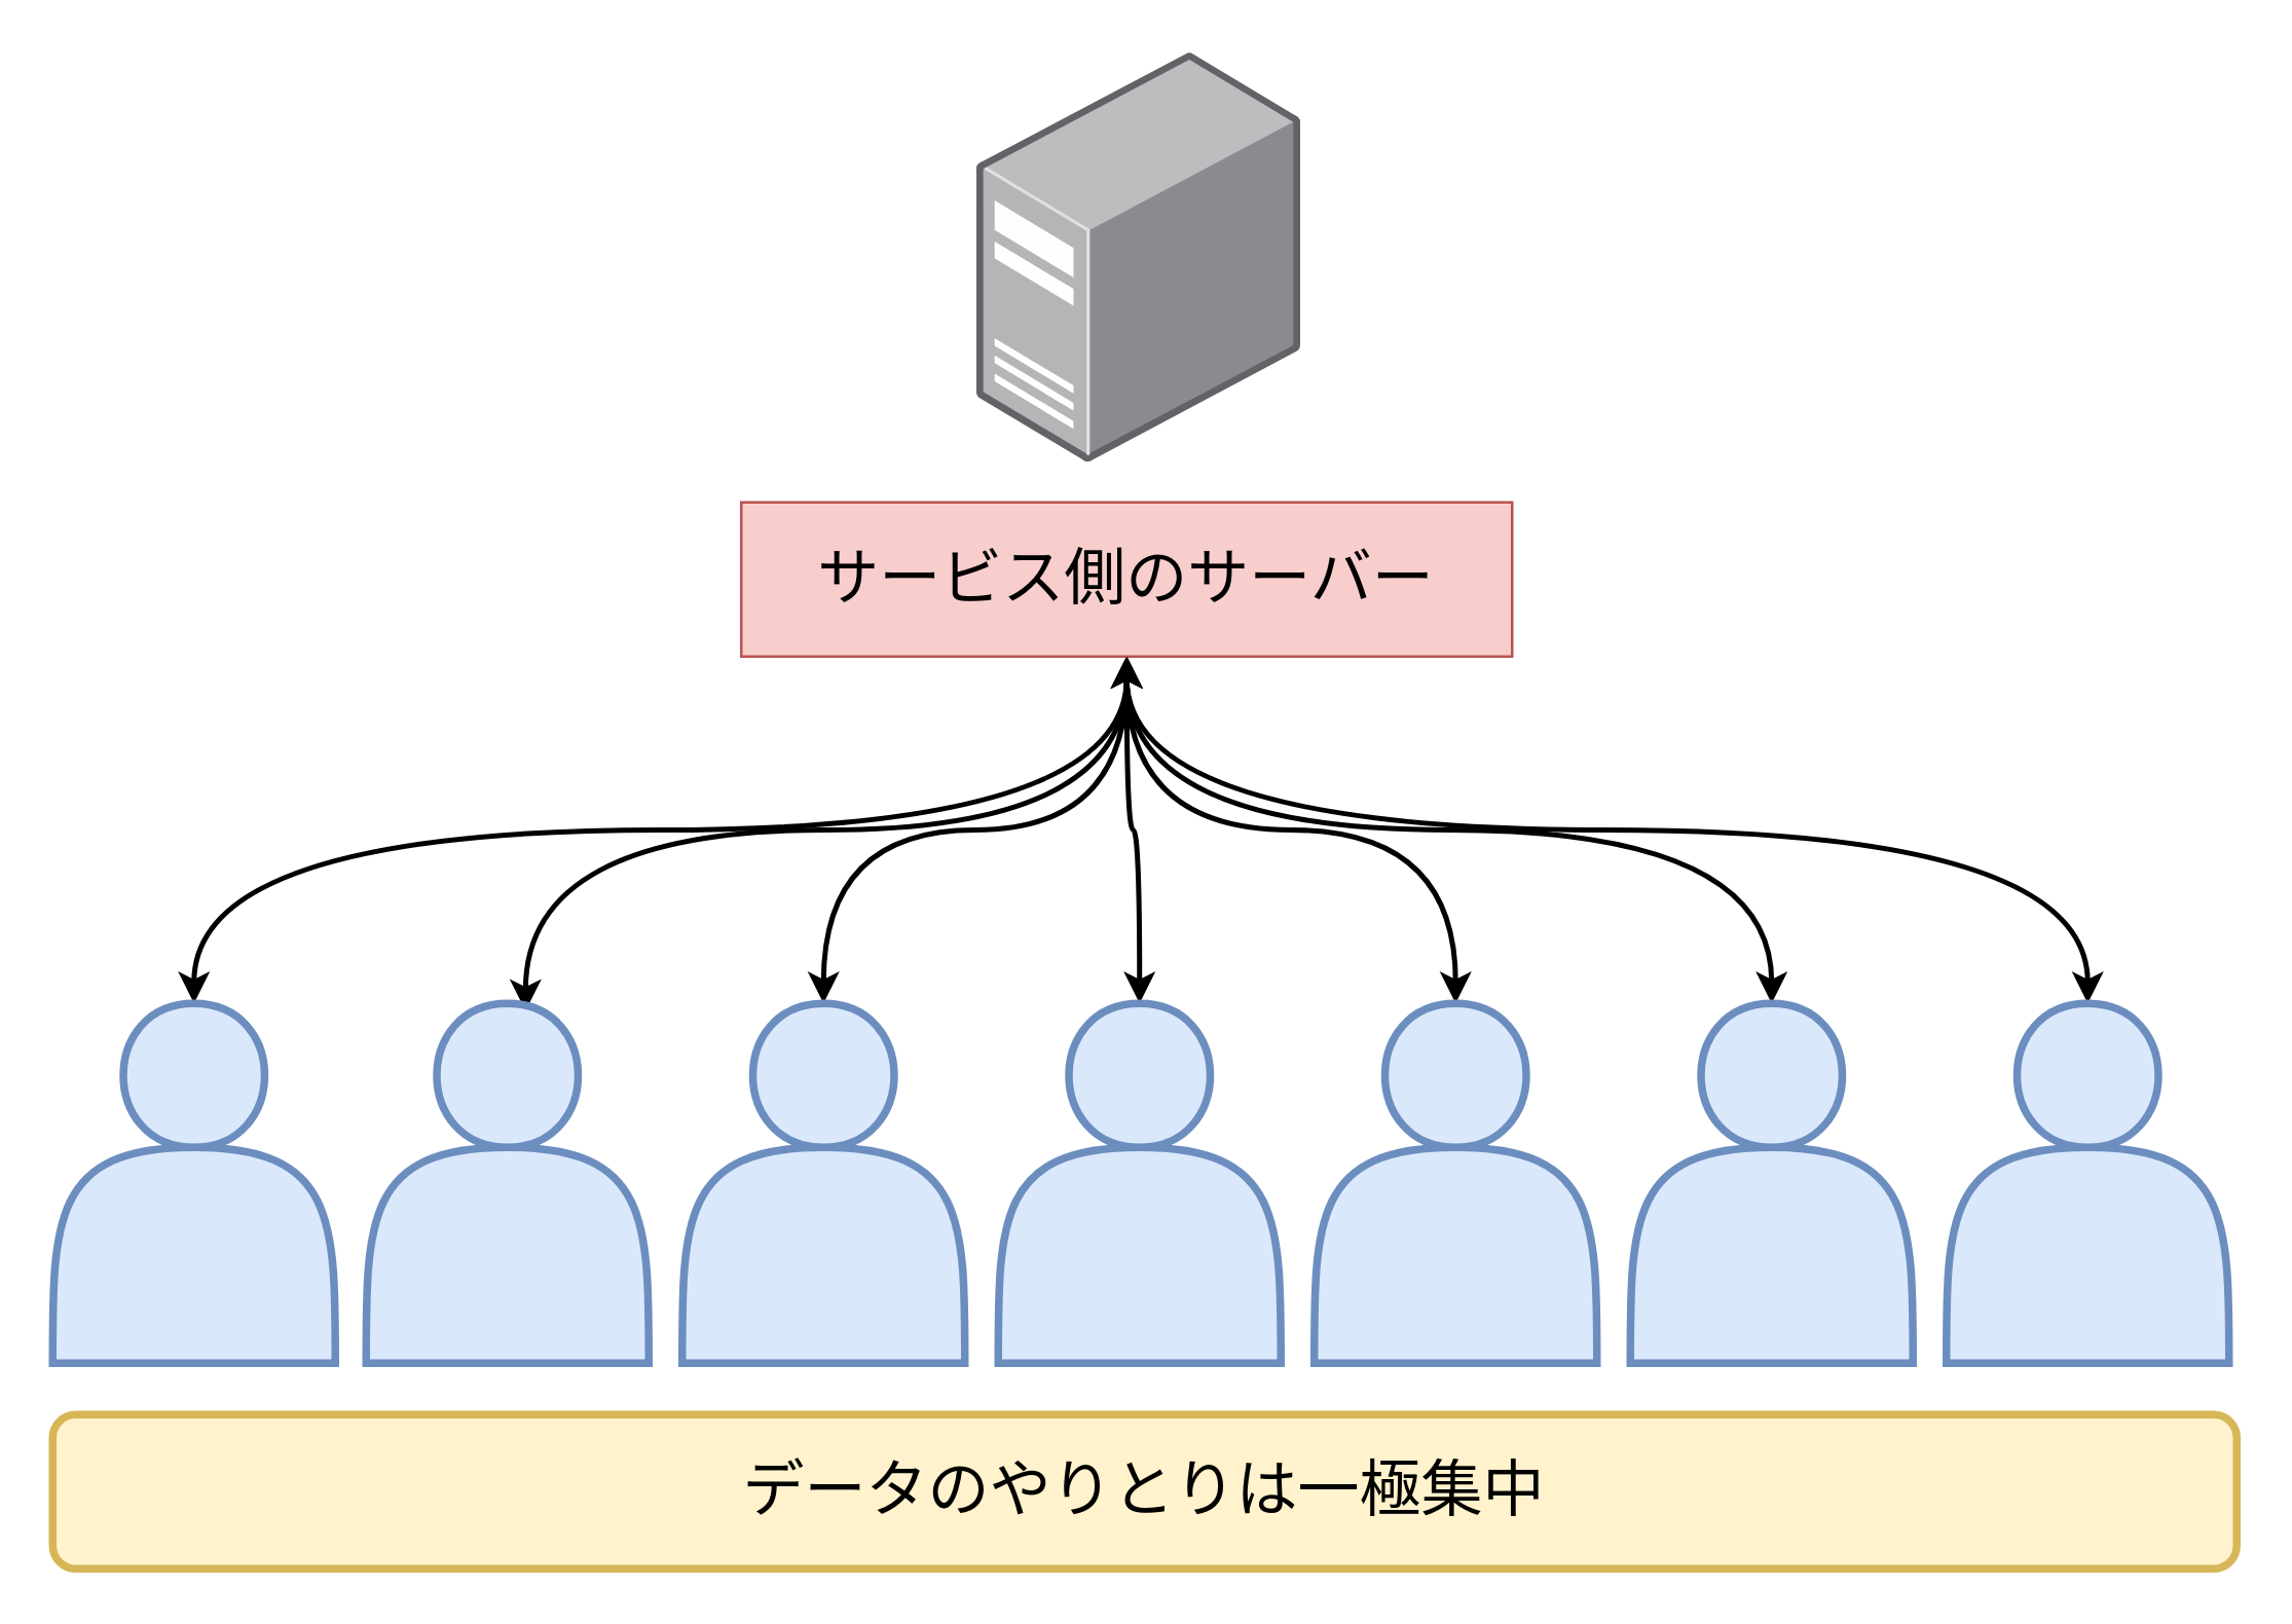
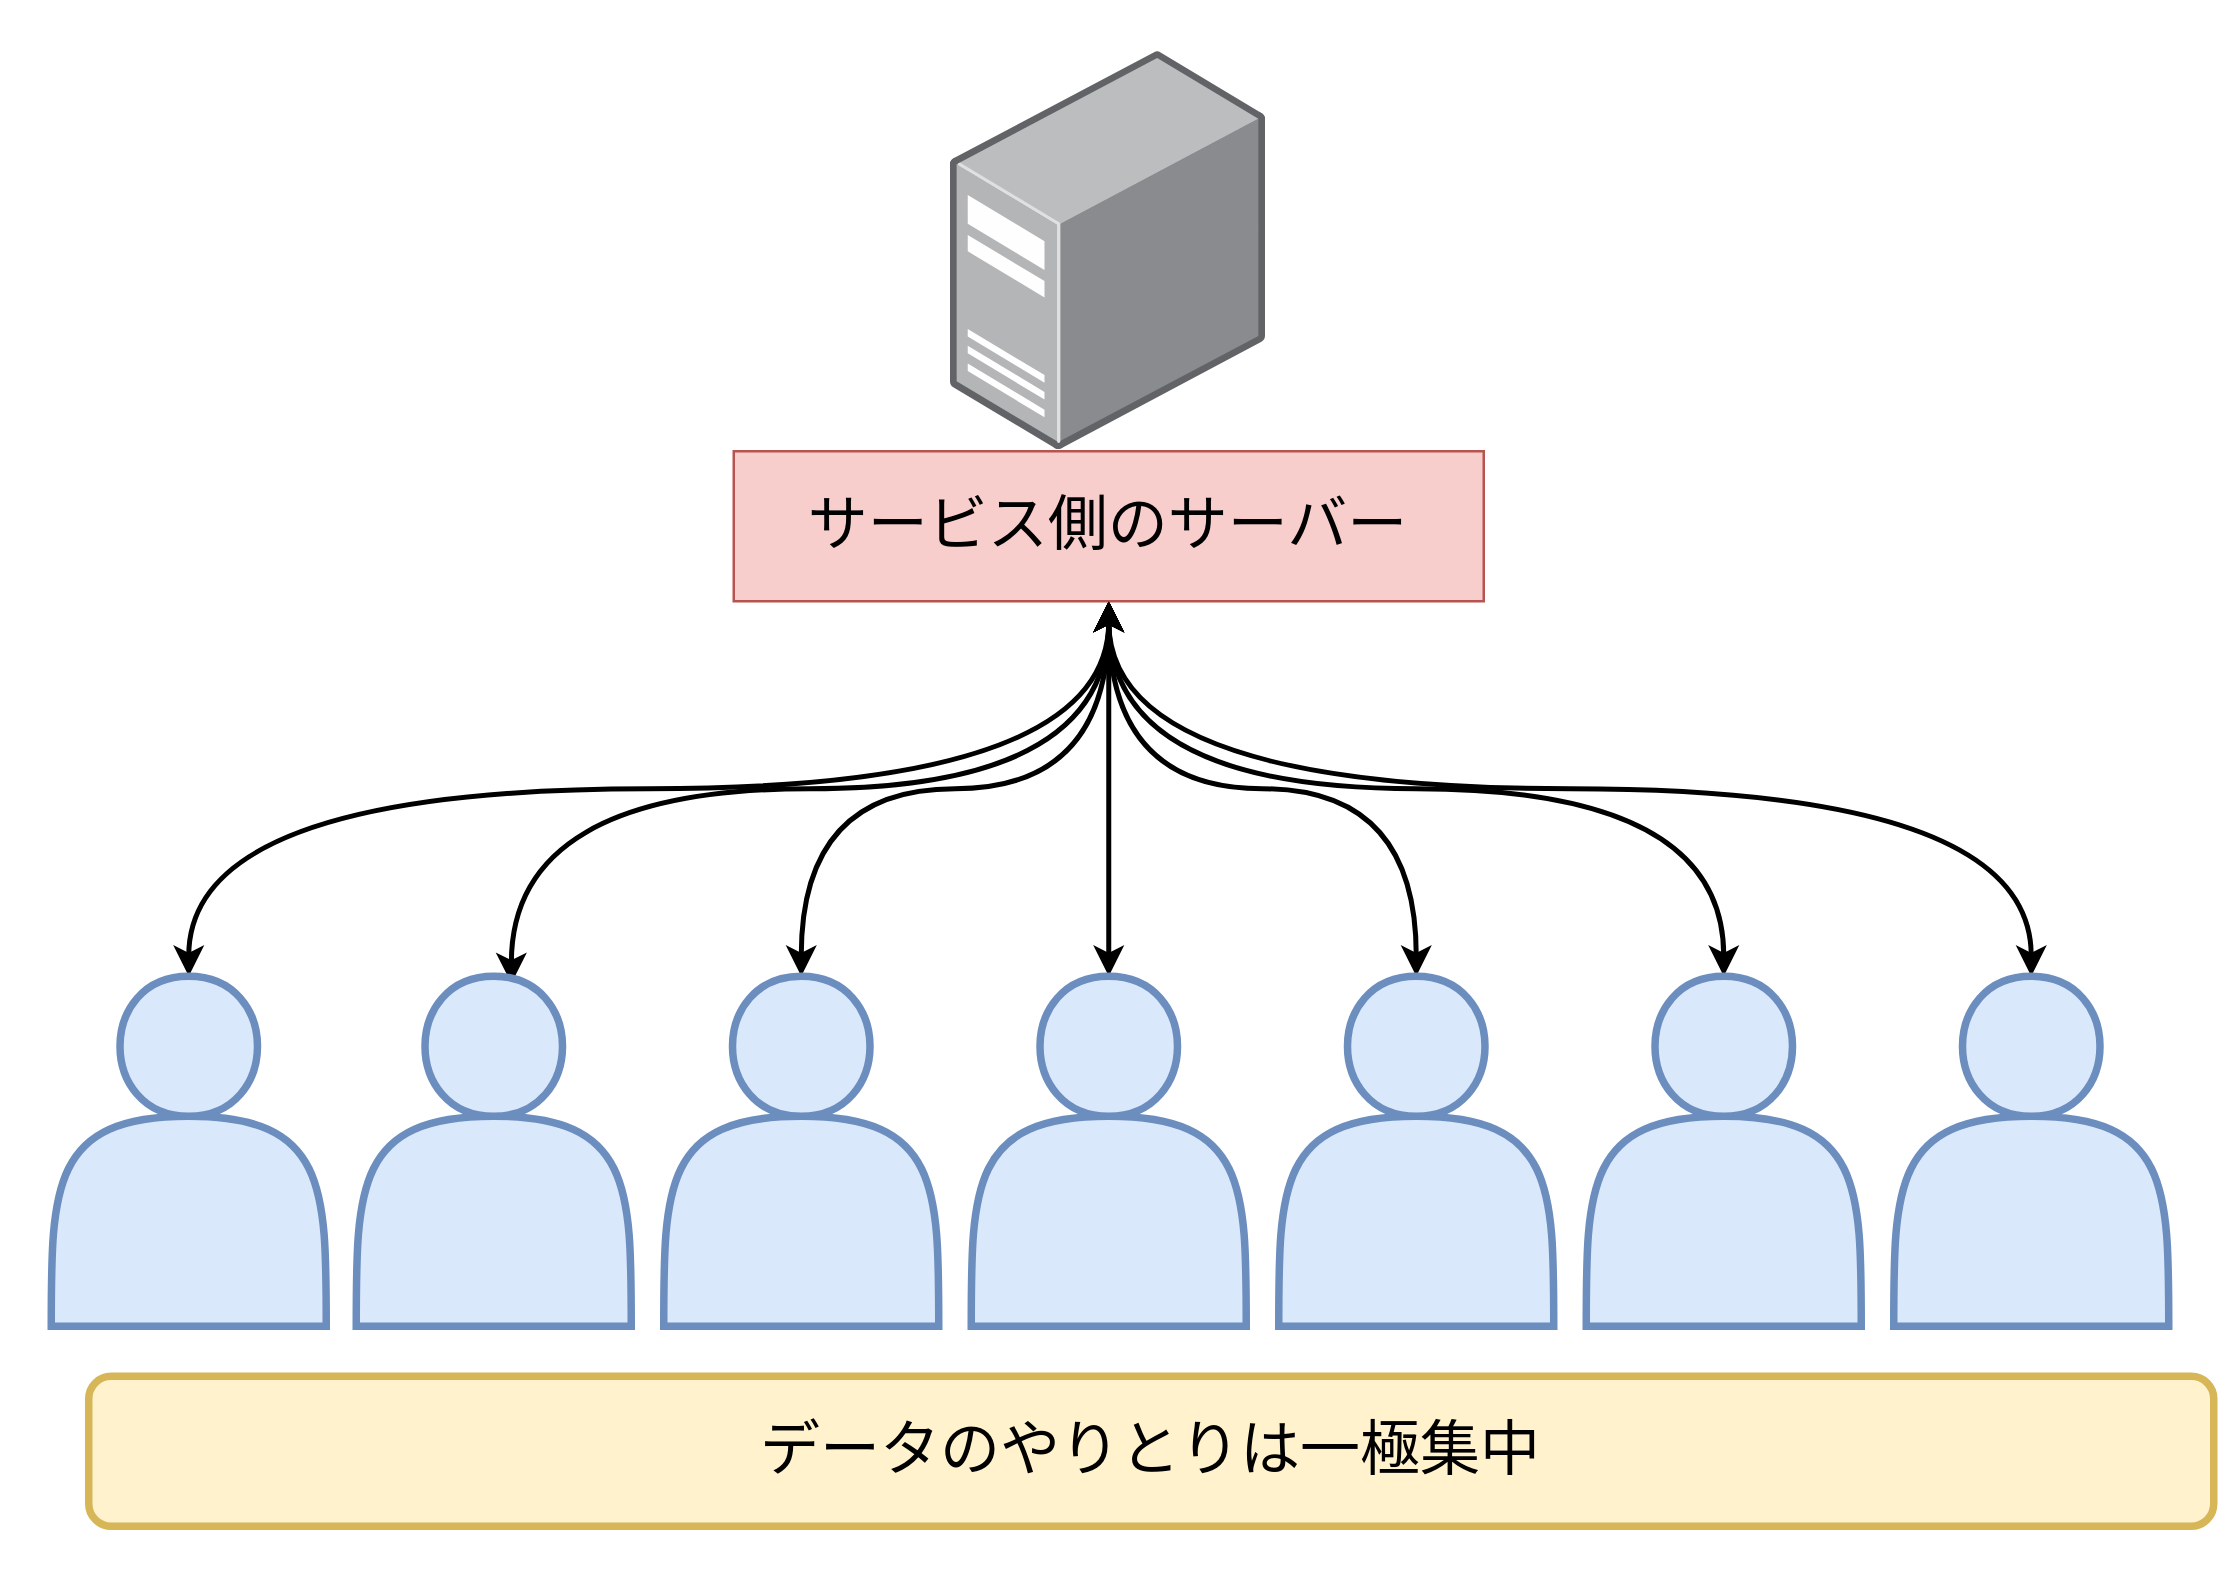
  <mxCell id="0" />
  <mxCell id="1" parent="0" />
  <mxCell id="2" value="" style="points=[];aspect=fixed;html=1;align=center;shadow=0;dashed=0;image;image=img/lib/allied_telesis/computer_and_terminals/Server_Desktop.svg;" parent="1" vertex="1"><mxGeometry x="380" y="20" width="126" height="160" as="geometry" /></mxCell>
  <mxCell id="3" style="edgeStyle=orthogonalEdgeStyle;curved=1;rounded=0;orthogonalLoop=1;jettySize=auto;html=1;exitX=0.5;exitY=1;exitDx=0;exitDy=0;entryX=0.5;entryY=0;entryDx=0;entryDy=0;startArrow=classic;startFill=1;strokeWidth=2;fontSize=24;" parent="1" source="9" target="13" edge="1"><mxGeometry relative="1" as="geometry" /></mxCell>
  <mxCell id="4" style="edgeStyle=orthogonalEdgeStyle;curved=1;rounded=0;orthogonalLoop=1;jettySize=auto;html=1;exitX=0.5;exitY=1;exitDx=0;exitDy=0;entryX=0.5;entryY=0;entryDx=0;entryDy=0;startArrow=classic;startFill=1;strokeWidth=2;fontSize=24;" parent="1" source="9" target="12" edge="1"><mxGeometry relative="1" as="geometry" /></mxCell>
  <mxCell id="5" style="edgeStyle=orthogonalEdgeStyle;curved=1;rounded=0;orthogonalLoop=1;jettySize=auto;html=1;exitX=0.5;exitY=1;exitDx=0;exitDy=0;entryX=0.564;entryY=0.021;entryDx=0;entryDy=0;entryPerimeter=0;startArrow=classic;startFill=1;strokeWidth=2;fontSize=24;" parent="1" source="9" target="15" edge="1"><mxGeometry relative="1" as="geometry" /></mxCell>
  <mxCell id="6" style="edgeStyle=orthogonalEdgeStyle;curved=1;rounded=0;orthogonalLoop=1;jettySize=auto;html=1;exitX=0.5;exitY=1;exitDx=0;exitDy=0;entryX=0.5;entryY=0;entryDx=0;entryDy=0;startArrow=classic;startFill=1;strokeWidth=2;fontSize=24;" parent="1" source="9" target="14" edge="1"><mxGeometry relative="1" as="geometry" /></mxCell>
  <mxCell id="7" style="edgeStyle=orthogonalEdgeStyle;curved=1;rounded=0;orthogonalLoop=1;jettySize=auto;html=1;exitX=0.5;exitY=1;exitDx=0;exitDy=0;entryX=0.5;entryY=0;entryDx=0;entryDy=0;startArrow=classic;startFill=1;strokeWidth=2;fontSize=24;" parent="1" source="9" target="16" edge="1"><mxGeometry relative="1" as="geometry" /></mxCell>
  <mxCell id="8" style="edgeStyle=orthogonalEdgeStyle;curved=1;rounded=0;orthogonalLoop=1;jettySize=auto;html=1;exitX=0.5;exitY=1;exitDx=0;exitDy=0;entryX=0.5;entryY=0;entryDx=0;entryDy=0;startArrow=classic;startFill=1;strokeWidth=2;fontSize=24;" parent="1" source="9" target="17" edge="1"><mxGeometry relative="1" as="geometry" /></mxCell>
- <mxCell id="9" value="サービス側のサーバー" style="rounded=0;whiteSpace=wrap;html=1;fillColor=#f8cecc;strokeColor=#b85450;fontSize=24;" parent="1" vertex="1"><mxGeometry x="288" y="195" width="300" height="60" as="geometry" /></mxCell>
+ <mxCell id="9" value="サービス側のサーバー" style="rounded=0;whiteSpace=wrap;html=1;fillColor=#f8cecc;strokeColor=#b85450;fontSize=24;" parent="1" vertex="1"><mxGeometry x="293" y="180" width="300" height="60" as="geometry" /></mxCell>
  <mxCell id="10" style="edgeStyle=orthogonalEdgeStyle;curved=1;rounded=0;orthogonalLoop=1;jettySize=auto;html=1;exitX=0.5;exitY=0;exitDx=0;exitDy=0;entryX=0.5;entryY=1;entryDx=0;entryDy=0;fontSize=24;startArrow=classic;startFill=1;strokeWidth=2;" parent="1" source="11" target="9" edge="1"><mxGeometry relative="1" as="geometry" /></mxCell>
  <mxCell id="11" value="" style="shape=actor;whiteSpace=wrap;html=1;fontSize=24;fillColor=#dae8fc;strokeColor=#6c8ebf;strokeWidth=3;" parent="1" vertex="1"><mxGeometry x="388" y="390" width="110" height="140" as="geometry" /></mxCell>
  <mxCell id="12" value="" style="shape=actor;whiteSpace=wrap;html=1;fontSize=24;fillColor=#dae8fc;strokeColor=#6c8ebf;strokeWidth=3;" parent="1" vertex="1"><mxGeometry x="265" y="390" width="110" height="140" as="geometry" /></mxCell>
  <mxCell id="13" value="" style="shape=actor;whiteSpace=wrap;html=1;fontSize=24;fillColor=#dae8fc;strokeColor=#6c8ebf;strokeWidth=3;" parent="1" vertex="1"><mxGeometry x="511" y="390" width="110" height="140" as="geometry" /></mxCell>
  <mxCell id="14" value="" style="shape=actor;whiteSpace=wrap;html=1;fontSize=24;fillColor=#dae8fc;strokeColor=#6c8ebf;strokeWidth=3;" parent="1" vertex="1"><mxGeometry x="634" y="390" width="110" height="140" as="geometry" /></mxCell>
  <mxCell id="15" value="" style="shape=actor;whiteSpace=wrap;html=1;fontSize=24;fillColor=#dae8fc;strokeColor=#6c8ebf;strokeWidth=3;" parent="1" vertex="1"><mxGeometry x="142" y="390" width="110" height="140" as="geometry" /></mxCell>
  <mxCell id="16" value="" style="shape=actor;whiteSpace=wrap;html=1;fontSize=24;fillColor=#dae8fc;strokeColor=#6c8ebf;strokeWidth=3;" parent="1" vertex="1"><mxGeometry x="20" y="390" width="110" height="140" as="geometry" /></mxCell>
  <mxCell id="17" value="" style="shape=actor;whiteSpace=wrap;html=1;fontSize=24;fillColor=#dae8fc;strokeColor=#6c8ebf;strokeWidth=3;" parent="1" vertex="1"><mxGeometry x="757" y="390" width="110" height="140" as="geometry" /></mxCell>
- <mxCell id="18" value="データのやりとりは一極集中" style="rounded=1;whiteSpace=wrap;html=1;strokeWidth=3;fontSize=24;fillColor=#fff2cc;strokeColor=#d6b656;" parent="1" vertex="1"><mxGeometry x="20" y="550" width="850" height="60" as="geometry" /></mxCell>
+ <mxCell id="18" value="データのやりとりは一極集中" style="rounded=1;whiteSpace=wrap;html=1;strokeWidth=3;fontSize=24;fillColor=#fff2cc;strokeColor=#d6b656;" parent="1" vertex="1"><mxGeometry x="35" y="550" width="850" height="60" as="geometry" /></mxCell>
